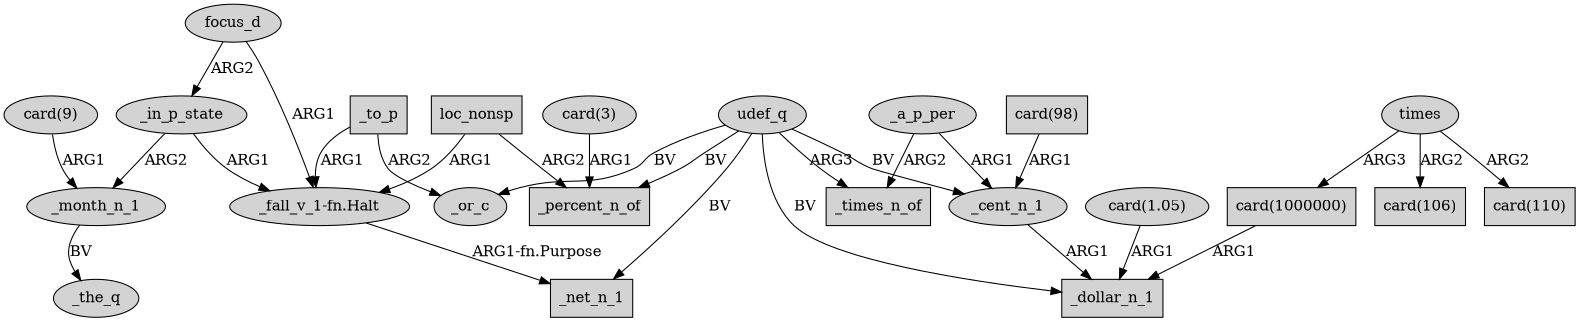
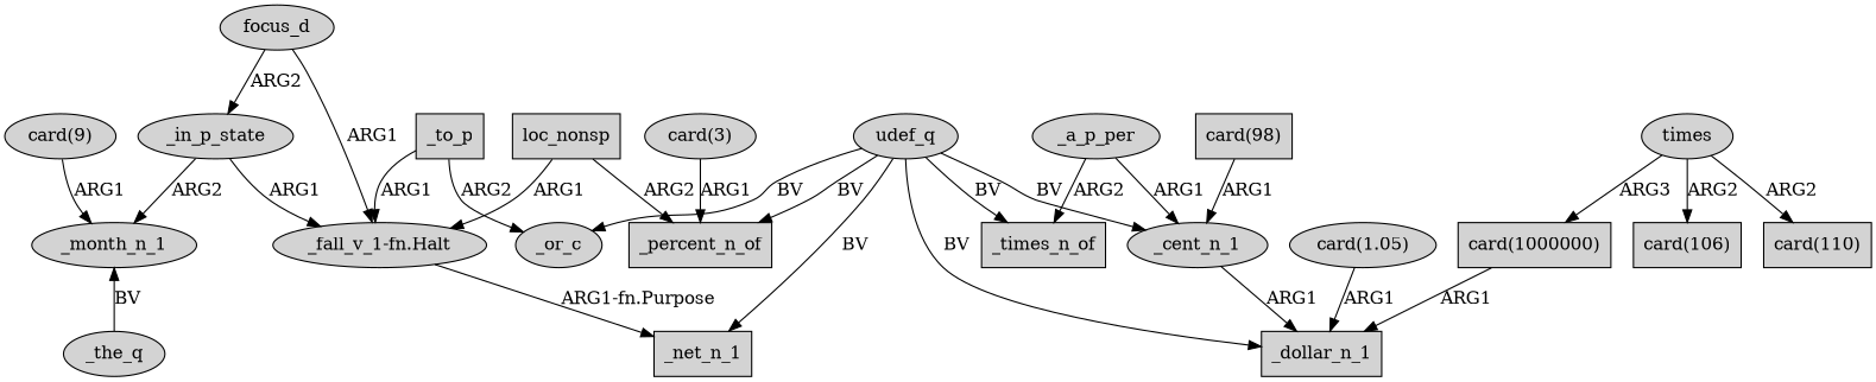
  digraph {
    node [shape=ellipse style=filled]
    _to_p [shape=box]
    _or_c
    "_fall_v_1-fn.Halt"
    _net_n_1 [shape=box]
    focus_d
    _in_p_state
    _month_n_1
    _a_p_per
    _cent_n_1
    n10 [label=_times_n_of shape=box]
    _dollar_n_1 [shape=box]
    _the_q
    _percent_n_of [shape=box]
    "card(3)"
    "card(1000000)" [shape=box]
    times
    "card(106)" [shape=box]
    "card(110)" [shape=box]
    udef_q
    loc_nonsp [shape=box]
    "card(9)"
    "card(1.05)"
    "card(98)" [shape=box]
    _to_p -> _or_c [label=ARG2]
    _to_p -> "_fall_v_1-fn.Halt" [label=ARG1]
    "_fall_v_1-fn.Halt" -> _net_n_1 [label="ARG1-fn.Purpose"]
    focus_d -> "_fall_v_1-fn.Halt" [label=ARG1]
    focus_d -> _in_p_state [label=ARG2]
    _in_p_state -> "_fall_v_1-fn.Halt" [label=ARG1]
    _in_p_state -> _month_n_1 [label=ARG2]
    _a_p_per -> _cent_n_1 [label=ARG1]
    _a_p_per -> n10 [label=ARG2]
    _cent_n_1 -> _dollar_n_1 [label=ARG1]
-   _month_n_1 -> _the_q [label=BV]
+   _the_q -> _month_n_1 [label=BV]
    "card(3)" -> _percent_n_of [label=ARG1]
    "card(1000000)" -> _dollar_n_1 [label=ARG1]
    times -> "card(1000000)" [label=ARG3]
    times -> "card(106)" [label=ARG2]
    times -> "card(110)" [label=ARG2]
    udef_q -> _or_c [label=BV]
    udef_q -> _net_n_1 [label=BV]
    udef_q -> _cent_n_1 [label=BV]
-   udef_q -> n10 [label=ARG3]
+   udef_q -> n10 [label=BV]
    udef_q -> _dollar_n_1 [label=BV]
    udef_q -> _percent_n_of [label=BV]
    loc_nonsp -> "_fall_v_1-fn.Halt" [label=ARG1]
    loc_nonsp -> _percent_n_of [label=ARG2]
    "card(9)" -> _month_n_1 [label=ARG1]
    "card(1.05)" -> _dollar_n_1 [label=ARG1]
    "card(98)" -> _cent_n_1 [label=ARG1]
  }
